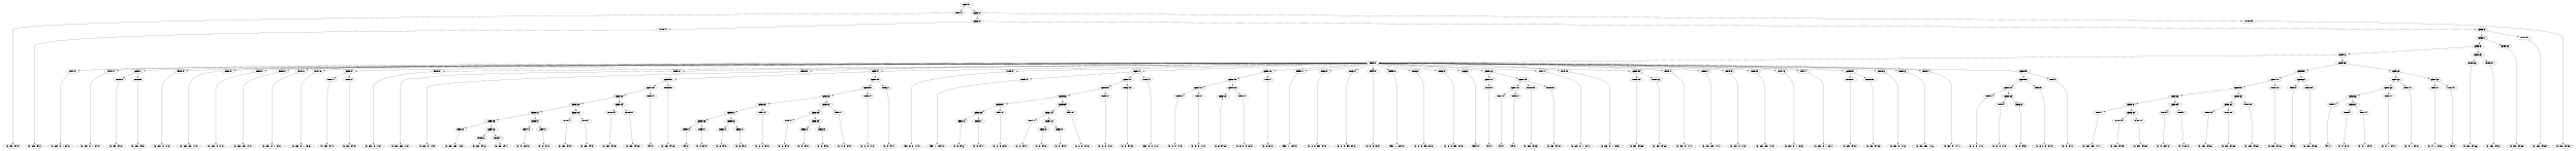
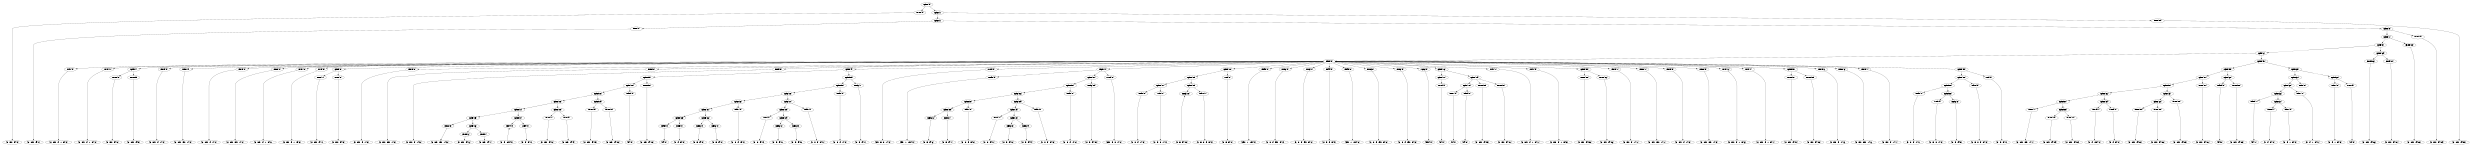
  digraph {
    fontname="DejaVu Sans Mono"
    node [fontname="DejaVu Sans Mono"]
    edge [fontname="DejaVu Sans Mono"]
    "L6083(0)"
    "L5483(0)"
    "L6083(1)"
    "L6083(2)"
    "L5483(30)"
    "L5483(1)"
    "L6083(3)"
    "L6083(4)"
    "L5483(29)"
    "L6083(5)"
    "L5483(28)"
    "L6083(6)"
    "L6083(69)"
    "L5883(0)"
    "L6083(52)"
    "L5483(26)"
    "L5483(27)"
    "L1707(0)"
    "L1707(1)"
    "L6083(7)"
    "L3875(0)"
    "L1822(0)"
    "L3875(1)"
    "L1822(1)"
    "L1707(2)"
    "L1707(3)"
    "L6083(8)"
    "L3875(2)"
    "L1822(2)"
    "L3875(3)"
    "L6083(9)"
    "L4410(0)"
    "L6083(30)"
    "L5654(0)"
    "L6083(42)"
    "L3393(1)"
    "L1186(0)"
    "L1186(1)"
    "L3799(0)"
    "L3393(2)"
    "L1186(2)"
    "L1186(3)"
    "L-686(0)"
    "L6083(46)"
    "L1707(4)"
    "L1707(5)"
    "L6083(50)"
    "L3875(4)"
    "L1822(4)"
    "L3875(5)"
    "L1822(5)"
    "L1707(6)"
    "L1707(7)"
    "L6083(51)"
    "L3875(6)"
    "L1822(6)"
    "L3875(7)"
    "L6083(53)"
    "L6083(63)"
    "L5483(2)"
    "L5483(3)"
    "L5483(4)"
    "L5483(5)"
    "L6083(10)"
    "L6083(20)"
    "L6083(31)"
    "L450(0)"
    "L3393(0)"
    "L6083(34)"
    "L4410(1)"
    "L6083(43)"
    "L450(1)"
    "L6083(47)"
    "L6083(49)"
    "L5483(15)"
    "L5483(16)"
    "L5483(17)"
    "L5483(18)"
    "L6083(54)"
    "L6083(62)"
    "L6083(64)"
    "L6083(68)"
    "L6083(11)"
    "L5483(12)"
    "L6083(21)"
    "L2506(4)"
    "L6083(32)"
    "L3972(0)"
    "L6083(35)"
    "L2506(10)"
    "L6083(44)"
    "L6083(45)"
    "L4740(0)"
    "L6083(48)"
    "L5483(13)"
    "L5483(14)"
    "L6083(55)"
    "L5483(24)"
    "L3980(3)"
    "L5483(25)"
    "L6083(65)"
    "L5027(2)"
    "L5027(3)"
    "L-724(0)"
    "L6083(12)"
    "L3980(0)"
    "L6083(22)"
    "L3592(0)"
    "L3592(1)"
    "L6083(33)"
    "L6083(36)"
    "L3592(2)"
    "L3592(3)"
    "L4102(1)"
    "L2506(11)"
    "L3972(1)"
    "L2337(0)"
    "L3980(2)"
    "L6083(56)"
    "L6083(60)"
    "L6083(66)"
    "L5027(1)"
    "L6083(13)"
    "L6083(19)"
    "L6083(23)"
    "L6083(27)"
    "L4102(0)"
    "L2506(5)"
    "L6083(37)"
    "L6083(39)"
    "L6083(57)"
    "L6083(59)"
    "L6083(61)"
    "L5483(23)"
    "L3980(4)"
    "L6083(67)"
    "L6083(14)"
    "L6083(18)"
    "L5483(10)"
    "L5483(11)"
    "L6083(24)"
    "L3904(0)"
    "L6083(28)"
    "L3904(1)"
    "L6083(38)"
    "L3904(2)"
    "L6083(40)"
    "L3904(3)"
    "L1822(7)"
    "L6083(58)"
    "L5179(1)"
    "L4839(1)"
    "L5483(21)"
    "L5483(22)"
    "L1815(1)"
    "L5027(0)"
    "L6083(15)"
    "L6083(17)"
    "L5483(8)"
    "L5483(9)"
    "L6083(25)"
    "L6083(26)"
    "L3880(0)"
    "L6083(29)"
    "L2506(6)"
    "L2506(7)"
    "L3880(1)"
    "L6083(41)"
    "L5483(19)"
    "L5483(20)"
    "L1822(3)"
    "L6083(16)"
    "L5179(0)"
    "L4839(0)"
    "L3980(1)"
    "L1815(0)"
    "L2506(0)"
    "L2506(1)"
    "L2506(2)"
    "L2506(3)"
    "L2506(8)"
    "L2506(9)"
    "L5483(6)"
    "L5483(7)"
    "[C  Dis  G](0)"
    "[C  Dis  G](1)"
    "[C  Dis  G  A  B](0)"
    "[C  Dis  G  A  B](1)"
    "[C  Dis  G](2)"
    "[C  Dis  G](3)"
    "[C  Dis  G  A](0)"
    "[C  Dis  Fis  A](0)"
    "[C  Dis  G  A](1)"
    "[C  Dis  Fis  A](1)"
    "[C  Dis  G  A  B](2)"
    "[C  Dis  G  A  B](3)"
    "[C  Dis  G](4)"
    "[C  Dis  G](5)"
    "[C  Dis  G  A](2)"
    "[C  Dis  Fis  A](2)"
    "[C  Dis  G  A](3)"
    "[C  Dis  Fis  A](3)"
    "[C  Dis  G](6)"
    "[C  Dis  G](7)"
    "[D  G  Ais](0)"
    "[F  G  B](0)"
    "[C  Dis  G](8)"
    "[C  Dis  G](9)"
    "[C  Dis  G](10)"
    "[C  Dis  G](11)"
    "[G](0)"
    "[C  Dis  G](12)"
    "[G](1)"
    "[D  G  B](0)"
    "[C  E  G](0)"
    "[C  E  G](1)"
    "[D  F  G  B](0)"
    "[D  F  G](0)"
    "[C  E  G](2)"
    "[C  E  G](3)"
    "[D  F  G  B](1)"
    "[D  F  G  A](0)"
    "[C  E  G](4)"
    "[Cis  E  F  A](0)"
    "[D  F  G  A](1)"
    "[D  E  F  A](0)"
    "[C  E  G](5)"
    "[D  E  F  G  B](0)"
    "[C  E  B](0)"
    "[Gis  A  Ais](0)"
    "[C  E  G](6)"
    "[C  E  G](7)"
    "[D  F  G  B](2)"
    "[D  F  G](1)"
    "[C  E  G](8)"
    "[C  E  G](9)"
    "[D  F  G  B](3)"
    "[D  F  G  A](2)"
    "[C  E  G](10)"
    "[Cis  E  F  A](1)"
    "[D  F  G  A](3)"
    "[D  E  F  A](1)"
    "[C  E  G](11)"
    "[D  E  F  G  B](1)"
    "[C  E  B](1)"
    "[Gis  A  Ais](1)"
    "[D  F  G  Gis  B](0)"
    "[D  F  G  Gis  B](1)"
    "[C  E  G  B](0)"
    "[Gis  A  Ais](2)"
    "[D  F  G  Gis  B](2)"
    "[D  F  G  Gis  B](3)"
    "[Gis](0)"
    "[F](0)"
    "[D](0)"
    "[G](2)"
    "[C  Dis  G](13)"
    "[C  Dis  G](14)"
    "[C  Dis  G  A  B](4)"
    "[C  Dis  G  A  B](5)"
    "[C  Dis  G](15)"
    "[C  Dis  G](16)"
    "[C  Dis  G  A](4)"
    "[C  Dis  Fis  A](4)"
    "[C  Dis  G  A](5)"
    "[C  Dis  Fis  A](5)"
    "[C  Dis  G  A  B](6)"
    "[C  Dis  G  A  B](7)"
    "[C  Dis  G](17)"
    "[C  Dis  G](18)"
    "[C  Dis  G  A](6)"
    "[C  Dis  Fis  A](6)"
    "[C  Dis  G  A](7)"
    "[C  Dis  Fis  A](7)"
    "[C  Dis  G](19)"
    "[C  Dis  G](20)"
    "[D  G  Ais](1)"
    "[F  G  B](1)"
    "[C  Dis  G](21)"
    "[C  Dis  G](22)"
    "[C  Dis  G](23)"
    "[C  Dis  G](24)"
    "[G](3)"
    "[C  Dis  G](25)"
    "[G](4)"
    "[D  G  B](1)"
    "[C  G  A  B](0)"
    "[C  G  A  B](1)"
-   "[C  G  A  B](2)"
    "[C  G  A  B](3)"
    "[C](0)"
    "[C  Dis  G](26)"
    "[C  Dis  G](27)"
    "[C  Dis  G](28)"
    "[C  Dis  G](29)"
    "[C  Dis  G](30)"
    subgraph sub_1 {
      rank=min
      "L6083(0)"
    }
    subgraph sub_2 {
      rank=same
      "L5483(0)"
      "L6083(1)"
    }
    subgraph sub_3 {
      rank=same
      "L6083(2)"
      "L5483(30)"
    }
    subgraph sub_4 {
      rank=same
      "L5483(1)"
      "L6083(3)"
    }
    subgraph sub_5 {
      rank=same
      "L6083(4)"
      "L5483(29)"
    }
    subgraph sub_6 {
      rank=same
      "L6083(5)"
      "L5483(28)"
    }
    subgraph sub_7 {
      rank=same
      "L6083(6)"
      "L6083(69)"
    }
    subgraph sub_8 {
      rank=same
      "L5883(0)"
      "L6083(52)"
      "L5483(26)"
      "L5483(27)"
    }
    subgraph sub_9 {
      rank=same
      "L1707(0)"
      "L1707(1)"
      "L6083(7)"
      "L3875(0)"
      "L1822(0)"
      "L3875(1)"
      "L1822(1)"
      "L1707(2)"
      "L1707(3)"
      "L6083(8)"
      "L3875(2)"
      "L1822(2)"
      "L3875(3)"
      "L6083(9)"
      "L4410(0)"
      "L6083(30)"
      "L5654(0)"
      "L6083(42)"
      "L3393(1)"
      "L1186(0)"
      "L1186(1)"
      "L3799(0)"
      "L3393(2)"
      "L1186(2)"
      "L1186(3)"
      "L-686(0)"
      "L6083(46)"
      "L1707(4)"
      "L1707(5)"
      "L6083(50)"
      "L3875(4)"
      "L1822(4)"
      "L3875(5)"
      "L1822(5)"
      "L1707(6)"
      "L1707(7)"
      "L6083(51)"
      "L3875(6)"
      "L1822(6)"
      "L3875(7)"
      "L6083(53)"
      "L6083(63)"
    }
    subgraph sub_10 {
      rank=same
      "L5483(2)"
      "L5483(3)"
      "L5483(4)"
      "L5483(5)"
      "L6083(10)"
      "L6083(20)"
      "L6083(31)"
      "L450(0)"
      "L3393(0)"
      "L6083(34)"
      "L4410(1)"
      "L6083(43)"
      "L450(1)"
      "L6083(47)"
      "L6083(49)"
      "L5483(15)"
      "L5483(16)"
      "L5483(17)"
      "L5483(18)"
      "L6083(54)"
      "L6083(62)"
      "L6083(64)"
      "L6083(68)"
    }
    subgraph sub_11 {
      rank=same
      "L6083(11)"
      "L5483(12)"
      "L6083(21)"
      "L2506(4)"
      "L6083(32)"
      "L3972(0)"
      "L6083(35)"
      "L2506(10)"
      "L6083(44)"
      "L6083(45)"
      "L4740(0)"
      "L6083(48)"
      "L5483(13)"
      "L5483(14)"
      "L6083(55)"
      "L5483(24)"
      "L3980(3)"
      "L5483(25)"
      "L6083(65)"
      "L5027(2)"
      "L5027(3)"
      "L-724(0)"
    }
    subgraph sub_12 {
      rank=same
      "L6083(12)"
      "L3980(0)"
      "L6083(22)"
      "L3592(0)"
      "L3592(1)"
      "L6083(33)"
      "L6083(36)"
      "L3592(2)"
      "L3592(3)"
      "L4102(1)"
      "L2506(11)"
      "L3972(1)"
      "L2337(0)"
      "L3980(2)"
      "L6083(56)"
      "L6083(60)"
      "L6083(66)"
      "L5027(1)"
    }
    subgraph sub_13 {
      rank=same
      "L6083(13)"
      "L6083(19)"
      "L6083(23)"
      "L6083(27)"
      "L4102(0)"
      "L2506(5)"
      "L6083(37)"
      "L6083(39)"
      "L6083(57)"
      "L6083(59)"
      "L6083(61)"
      "L5483(23)"
      "L3980(4)"
      "L6083(67)"
    }
    subgraph sub_14 {
      rank=same
      "L6083(14)"
      "L6083(18)"
      "L5483(10)"
      "L5483(11)"
      "L6083(24)"
      "L3904(0)"
      "L6083(28)"
      "L3904(1)"
      "L6083(38)"
      "L3904(2)"
      "L6083(40)"
      "L3904(3)"
      "L1822(7)"
      "L6083(58)"
      "L5179(1)"
      "L4839(1)"
      "L5483(21)"
      "L5483(22)"
      "L1815(1)"
      "L5027(0)"
    }
    subgraph sub_15 {
      rank=same
      "L6083(15)"
      "L6083(17)"
      "L5483(8)"
      "L5483(9)"
      "L6083(25)"
      "L6083(26)"
      "L3880(0)"
      "L6083(29)"
      "L2506(6)"
      "L2506(7)"
      "L3880(1)"
      "L6083(41)"
      "L5483(19)"
      "L5483(20)"
    }
    subgraph sub_16 {
      rank=same
      "L1822(3)"
      "L6083(16)"
      "L5179(0)"
      "L4839(0)"
      "L3980(1)"
      "L1815(0)"
      "L2506(0)"
      "L2506(1)"
      "L2506(2)"
      "L2506(3)"
      "L2506(8)"
      "L2506(9)"
    }
    subgraph sub_17 {
      rank=same
      "L5483(6)"
      "L5483(7)"
    }
    subgraph sub_18 {
      rank=max
      "[C  Dis  G](0)"
      "[C  Dis  G](1)"
      "[C  Dis  G  A  B](0)"
      "[C  Dis  G  A  B](1)"
      "[C  Dis  G](2)"
      "[C  Dis  G](3)"
      "[C  Dis  G  A](0)"
      "[C  Dis  Fis  A](0)"
      "[C  Dis  G  A](1)"
      "[C  Dis  Fis  A](1)"
      "[C  Dis  G  A  B](2)"
      "[C  Dis  G  A  B](3)"
      "[C  Dis  G](4)"
      "[C  Dis  G](5)"
      "[C  Dis  G  A](2)"
      "[C  Dis  Fis  A](2)"
      "[C  Dis  G  A](3)"
      "[C  Dis  Fis  A](3)"
      "[C  Dis  G](6)"
      "[C  Dis  G](7)"
      "[D  G  Ais](0)"
      "[F  G  B](0)"
      "[C  Dis  G](8)"
      "[C  Dis  G](9)"
      "[C  Dis  G](10)"
      "[C  Dis  G](11)"
      "[G](0)"
      "[C  Dis  G](12)"
      "[G](1)"
      "[D  G  B](0)"
      "[C  E  G](0)"
      "[C  E  G](1)"
      "[D  F  G  B](0)"
      "[D  F  G](0)"
      "[C  E  G](2)"
      "[C  E  G](3)"
      "[D  F  G  B](1)"
      "[D  F  G  A](0)"
      "[C  E  G](4)"
      "[Cis  E  F  A](0)"
      "[D  F  G  A](1)"
      "[D  E  F  A](0)"
      "[C  E  G](5)"
      "[D  E  F  G  B](0)"
      "[C  E  B](0)"
      "[Gis  A  Ais](0)"
      "[C  E  G](6)"
      "[C  E  G](7)"
      "[D  F  G  B](2)"
      "[D  F  G](1)"
      "[C  E  G](8)"
      "[C  E  G](9)"
      "[D  F  G  B](3)"
      "[D  F  G  A](2)"
      "[C  E  G](10)"
      "[Cis  E  F  A](1)"
      "[D  F  G  A](3)"
      "[D  E  F  A](1)"
      "[C  E  G](11)"
      "[D  E  F  G  B](1)"
      "[C  E  B](1)"
      "[Gis  A  Ais](1)"
      "[D  F  G  Gis  B](0)"
      "[D  F  G  Gis  B](1)"
      "[C  E  G  B](0)"
      "[Gis  A  Ais](2)"
      "[D  F  G  Gis  B](2)"
      "[D  F  G  Gis  B](3)"
      "[Gis](0)"
      "[F](0)"
      "[D](0)"
      "[G](2)"
      "[C  Dis  G](13)"
      "[C  Dis  G](14)"
      "[C  Dis  G  A  B](4)"
      "[C  Dis  G  A  B](5)"
      "[C  Dis  G](15)"
      "[C  Dis  G](16)"
      "[C  Dis  G  A](4)"
      "[C  Dis  Fis  A](4)"
      "[C  Dis  G  A](5)"
      "[C  Dis  Fis  A](5)"
      "[C  Dis  G  A  B](6)"
      "[C  Dis  G  A  B](7)"
      "[C  Dis  G](17)"
      "[C  Dis  G](18)"
      "[C  Dis  G  A](6)"
      "[C  Dis  Fis  A](6)"
      "[C  Dis  G  A](7)"
      "[C  Dis  Fis  A](7)"
      "[C  Dis  G](19)"
      "[C  Dis  G](20)"
      "[D  G  Ais](1)"
      "[F  G  B](1)"
      "[C  Dis  G](21)"
      "[C  Dis  G](22)"
      "[C  Dis  G](23)"
      "[C  Dis  G](24)"
      "[G](3)"
      "[C  Dis  G](25)"
      "[G](4)"
      "[D  G  B](1)"
      "[C  G  A  B](0)"
      "[C  G  A  B](1)"
-     "[C  G  A  B](2)"
      "[C  G  A  B](3)"
      "[C](0)"
      "[C  Dis  G](26)"
      "[C  Dis  G](27)"
      "[C  Dis  G](28)"
      "[C  Dis  G](29)"
      "[C  Dis  G](30)"
    }
    "L6083(0)" -> "L5483(0)"
    "L6083(0)" -> "L6083(1)"
    "L5483(0)" -> "[C  Dis  G](0)"
    "L6083(1)" -> "L6083(2)"
    "L6083(1)" -> "L5483(30)"
    "L6083(2)" -> "L5483(1)"
    "L6083(2)" -> "L6083(3)"
    "L5483(30)" -> "[C  Dis  G](30)"
    "L5483(1)" -> "[C  Dis  G](1)"
    "L6083(3)" -> "L6083(4)"
    "L6083(3)" -> "L5483(29)"
    "L6083(4)" -> "L6083(5)"
    "L6083(4)" -> "L5483(28)"
    "L5483(29)" -> "[C  Dis  G](29)"
    "L6083(5)" -> "L6083(6)"
    "L6083(5)" -> "L6083(69)"
    "L5483(28)" -> "[C  Dis  G](28)"
    "L6083(6)" -> "L5883(0)"
    "L6083(6)" -> "L6083(52)"
    "L6083(69)" -> "L5483(26)"
    "L6083(69)" -> "L5483(27)"
    "L5883(0)" -> "L1707(0)"
    "L5883(0)" -> "L1707(1)"
    "L5883(0)" -> "L6083(7)"
    "L5883(0)" -> "L3875(0)"
    "L5883(0)" -> "L1822(0)"
    "L5883(0)" -> "L3875(1)"
    "L5883(0)" -> "L1822(1)"
    "L5883(0)" -> "L1707(2)"
    "L5883(0)" -> "L1707(3)"
    "L5883(0)" -> "L6083(8)"
    "L5883(0)" -> "L3875(2)"
    "L5883(0)" -> "L1822(2)"
    "L5883(0)" -> "L3875(3)"
    "L5883(0)" -> "L6083(9)"
    "L5883(0)" -> "L4410(0)"
    "L5883(0)" -> "L5654(0)"
    "L5883(0)" -> "L6083(42)"
    "L5883(0)" -> "L3393(1)"
    "L5883(0)" -> "L1186(0)"
    "L5883(0)" -> "L1186(1)"
    "L5883(0)" -> "L3799(0)"
    "L5883(0)" -> "L3393(2)"
    "L5883(0)" -> "L1186(2)"
    "L5883(0)" -> "L1186(3)"
    "L5883(0)" -> "L-686(0)"
    "L5883(0)" -> "L6083(46)"
    "L5883(0)" -> "L1707(4)"
    "L5883(0)" -> "L1707(5)"
    "L5883(0)" -> "L6083(50)"
    "L5883(0)" -> "L3875(4)"
    "L5883(0)" -> "L1822(4)"
    "L5883(0)" -> "L3875(5)"
    "L5883(0)" -> "L1822(5)"
    "L5883(0)" -> "L1707(6)"
    "L5883(0)" -> "L1707(7)"
    "L5883(0)" -> "L6083(51)"
    "L5883(0)" -> "L3875(6)"
    "L5883(0)" -> "L1822(6)"
    "L5883(0)" -> "L3875(7)"
    "L6083(52)" -> "L6083(53)"
    "L6083(52)" -> "L6083(63)"
    "L5483(26)" -> "[C  Dis  G](26)"
    "L5483(27)" -> "[C  Dis  G](27)"
    "L1707(0)" -> "[C  Dis  G  A  B](0)"
    "L1707(1)" -> "[C  Dis  G  A  B](1)"
    "L6083(7)" -> "L5483(2)"
    "L6083(7)" -> "L5483(3)"
    "L3875(0)" -> "[C  Dis  G  A](0)"
    "L1822(0)" -> "[C  Dis  Fis  A](0)"
    "L3875(1)" -> "[C  Dis  G  A](1)"
    "L1822(1)" -> "[C  Dis  Fis  A](1)"
    "L1707(2)" -> "[C  Dis  G  A  B](2)"
    "L1707(3)" -> "[C  Dis  G  A  B](3)"
    "L6083(8)" -> "L5483(4)"
    "L6083(8)" -> "L5483(5)"
    "L3875(2)" -> "[C  Dis  G  A](2)"
    "L1822(2)" -> "[C  Dis  Fis  A](2)"
    "L3875(3)" -> "[C  Dis  G  A](3)"
    "L6083(9)" -> "L6083(10)"
    "L6083(9)" -> "L6083(20)"
    "L4410(0)" -> "[Cis  E  F  A](0)"
    "L6083(30)" -> "L5883(0)"
    "L6083(30)" -> "L6083(31)"
    "L6083(30)" -> "L450(0)"
    "L5654(0)" -> "L3393(0)"
    "L5654(0)" -> "L6083(34)"
    "L5654(0)" -> "L4410(1)"
    "L6083(42)" -> "L6083(43)"
    "L6083(42)" -> "L450(1)"
    "L3393(1)" -> "[Gis  A  Ais](1)"
    "L1186(0)" -> "[D  F  G  Gis  B](0)"
    "L1186(1)" -> "[D  F  G  Gis  B](1)"
    "L3799(0)" -> "[C  E  G  B](0)"
    "L3393(2)" -> "[Gis  A  Ais](2)"
    "L1186(2)" -> "[D  F  G  Gis  B](2)"
    "L1186(3)" -> "[D  F  G  Gis  B](3)"
    "L-686(0)" -> "[Gis](0)"
    "L6083(46)" -> "L6083(47)"
    "L6083(46)" -> "L6083(49)"
    "L1707(4)" -> "[C  Dis  G  A  B](4)"
    "L1707(5)" -> "[C  Dis  G  A  B](5)"
    "L6083(50)" -> "L5483(15)"
    "L6083(50)" -> "L5483(16)"
    "L3875(4)" -> "[C  Dis  G  A](4)"
    "L1822(4)" -> "[C  Dis  Fis  A](4)"
    "L3875(5)" -> "[C  Dis  G  A](5)"
    "L1822(5)" -> "[C  Dis  Fis  A](5)"
    "L1707(6)" -> "[C  Dis  G  A  B](6)"
    "L1707(7)" -> "[C  Dis  G  A  B](7)"
    "L6083(51)" -> "L5483(17)"
    "L6083(51)" -> "L5483(18)"
    "L3875(6)" -> "[C  Dis  G  A](6)"
    "L1822(6)" -> "[C  Dis  Fis  A](6)"
    "L3875(7)" -> "[C  Dis  G  A](7)"
    "L6083(53)" -> "L6083(54)"
    "L6083(53)" -> "L6083(62)"
    "L6083(63)" -> "L6083(64)"
    "L6083(63)" -> "L6083(68)"
    "L5483(2)" -> "[C  Dis  G](2)"
    "L5483(3)" -> "[C  Dis  G](3)"
    "L5483(4)" -> "[C  Dis  G](4)"
    "L5483(5)" -> "[C  Dis  G](5)"
    "L6083(10)" -> "L6083(11)"
    "L6083(10)" -> "L5483(12)"
    "L6083(20)" -> "L6083(21)"
    "L6083(20)" -> "L2506(4)"
    "L6083(31)" -> "L6083(32)"
    "L6083(31)" -> "L3972(0)"
    "L450(0)" -> "[C  E  B](0)"
    "L3393(0)" -> "[Gis  A  Ais](0)"
    "L6083(34)" -> "L6083(35)"
    "L6083(34)" -> "L2506(10)"
    "L4410(1)" -> "[Cis  E  F  A](1)"
    "L6083(43)" -> "L6083(44)"
    "L6083(43)" -> "L6083(45)"
    "L450(1)" -> "[C  E  B](1)"
    "L6083(47)" -> "L4740(0)"
    "L6083(49)" -> "L6083(48)"
    "L6083(49)" -> "L5483(13)"
    "L6083(49)" -> "L5483(14)"
    "L5483(15)" -> "[C  Dis  G](15)"
    "L5483(16)" -> "[C  Dis  G](16)"
    "L5483(17)" -> "[C  Dis  G](17)"
    "L5483(18)" -> "[C  Dis  G](18)"
    "L6083(54)" -> "L6083(55)"
    "L6083(54)" -> "L5483(24)"
    "L6083(62)" -> "L3980(3)"
    "L6083(62)" -> "L5483(25)"
    "L6083(64)" -> "L6083(65)"
    "L6083(64)" -> "L5027(2)"
    "L6083(68)" -> "L5027(3)"
    "L6083(68)" -> "L-724(0)"
    "L6083(11)" -> "L6083(12)"
    "L6083(11)" -> "L3980(0)"
    "L5483(12)" -> "[C  Dis  G](12)"
    "L6083(21)" -> "L6083(22)"
    "L6083(21)" -> "L3592(0)"
    "L2506(4)" -> "[C  E  G](4)"
    "L6083(32)" -> "L3592(1)"
    "L6083(32)" -> "L6083(33)"
    "L3972(0)" -> "[D  E  F  G  B](0)"
    "L6083(35)" -> "L6083(36)"
    "L6083(35)" -> "L3592(2)"
    "L2506(10)" -> "[C  E  G](10)"
    "L6083(44)" -> "L3592(3)"
    "L6083(44)" -> "L4102(1)"
    "L6083(45)" -> "L2506(11)"
    "L6083(45)" -> "L3972(1)"
    "L4740(0)" -> "[F](0)"
    "L6083(48)" -> "L2337(0)"
    "L6083(48)" -> "L3980(2)"
    "L5483(13)" -> "[C  Dis  G](13)"
    "L5483(14)" -> "[C  Dis  G](14)"
    "L6083(55)" -> "L6083(56)"
    "L6083(55)" -> "L6083(60)"
    "L5483(24)" -> "[C  Dis  G](24)"
    "L3980(3)" -> "[G](3)"
    "L5483(25)" -> "[C  Dis  G](25)"
    "L6083(65)" -> "L6083(66)"
    "L6083(65)" -> "L5027(1)"
-   "L5027(2)" -> "[C  G  A  B](2)"
    "L5027(3)" -> "[C  G  A  B](3)"
    "L-724(0)" -> "[C](0)"
    "L6083(12)" -> "L6083(13)"
    "L6083(12)" -> "L6083(19)"
    "L3980(0)" -> "[G](0)"
    "L6083(22)" -> "L6083(23)"
    "L6083(22)" -> "L6083(27)"
    "L3592(0)" -> "[D  F  G  A](0)"
    "L3592(1)" -> "[D  F  G  A](1)"
    "L6083(33)" -> "L4102(0)"
    "L6083(33)" -> "L2506(5)"
    "L6083(36)" -> "L6083(37)"
    "L6083(36)" -> "L6083(39)"
    "L3592(2)" -> "[D  F  G  A](2)"
    "L3592(3)" -> "[D  F  G  A](3)"
    "L4102(1)" -> "[D  E  F  A](1)"
    "L3972(1)" -> "[D  E  F  G  B](1)"
    "L2337(0)" -> "[D](0)"
    "L3980(2)" -> "[G](2)"
    "L6083(56)" -> "L6083(57)"
    "L6083(56)" -> "L6083(59)"
    "L6083(60)" -> "L6083(61)"
    "L6083(60)" -> "L5483(23)"
    "L6083(66)" -> "L3980(4)"
    "L6083(66)" -> "L6083(67)"
    "L5027(1)" -> "[C  G  A  B](1)"
    "L6083(13)" -> "L6083(14)"
    "L6083(13)" -> "L6083(18)"
    "L6083(19)" -> "L5483(10)"
    "L6083(19)" -> "L5483(11)"
    "L6083(23)" -> "L6083(24)"
    "L6083(23)" -> "L3904(0)"
    "L6083(27)" -> "L6083(28)"
    "L6083(27)" -> "L3904(1)"
    "L4102(0)" -> "[D  E  F  A](0)"
    "L2506(5)" -> "[C  E  G](5)"
    "L6083(37)" -> "L6083(38)"
    "L6083(37)" -> "L3904(2)"
    "L6083(39)" -> "L6083(40)"
    "L6083(39)" -> "L3904(3)"
    "L6083(57)" -> "L1822(7)"
    "L6083(57)" -> "L6083(58)"
    "L6083(59)" -> "L5179(1)"
    "L6083(59)" -> "L4839(1)"
    "L6083(61)" -> "L5483(21)"
    "L6083(61)" -> "L5483(22)"
    "L5483(23)" -> "[C  Dis  G](23)"
    "L3980(4)" -> "[G](4)"
    "L6083(67)" -> "L1815(1)"
    "L6083(67)" -> "L5027(0)"
    "L6083(14)" -> "L6083(15)"
    "L6083(14)" -> "L6083(17)"
    "L6083(18)" -> "L5483(8)"
    "L6083(18)" -> "L5483(9)"
    "L5483(10)" -> "[C  Dis  G](10)"
    "L5483(11)" -> "[C  Dis  G](11)"
    "L6083(24)" -> "L6083(25)"
    "L6083(24)" -> "L6083(26)"
    "L3904(0)" -> "[D  F  G  B](0)"
    "L6083(28)" -> "L3880(0)"
    "L6083(28)" -> "L6083(29)"
    "L3904(1)" -> "[D  F  G  B](1)"
    "L6083(38)" -> "L2506(6)"
    "L6083(38)" -> "L2506(7)"
    "L3904(2)" -> "[D  F  G  B](2)"
    "L6083(40)" -> "L3880(1)"
    "L6083(40)" -> "L6083(41)"
    "L3904(3)" -> "[D  F  G  B](3)"
    "L1822(7)" -> "[C  Dis  Fis  A](7)"
    "L6083(58)" -> "L5483(19)"
    "L6083(58)" -> "L5483(20)"
    "L5179(1)" -> "[D  G  Ais](1)"
    "L4839(1)" -> "[F  G  B](1)"
    "L5483(21)" -> "[C  Dis  G](21)"
    "L5483(22)" -> "[C  Dis  G](22)"
    "L1815(1)" -> "[D  G  B](1)"
    "L5027(0)" -> "[C  G  A  B](0)"
    "L6083(15)" -> "L1822(3)"
    "L6083(15)" -> "L6083(16)"
    "L6083(17)" -> "L5179(0)"
    "L6083(17)" -> "L4839(0)"
    "L5483(8)" -> "[C  Dis  G](8)"
    "L5483(9)" -> "[C  Dis  G](9)"
    "L6083(25)" -> "L3980(1)"
    "L6083(25)" -> "L1815(0)"
    "L6083(26)" -> "L2506(0)"
    "L6083(26)" -> "L2506(1)"
    "L3880(0)" -> "[D  F  G](0)"
    "L6083(29)" -> "L2506(2)"
    "L6083(29)" -> "L2506(3)"
    "L2506(6)" -> "[C  E  G](6)"
    "L2506(7)" -> "[C  E  G](7)"
    "L3880(1)" -> "[D  F  G](1)"
    "L6083(41)" -> "L2506(8)"
    "L6083(41)" -> "L2506(9)"
    "L5483(19)" -> "[C  Dis  G](19)"
    "L5483(20)" -> "[C  Dis  G](20)"
    "L1822(3)" -> "[C  Dis  Fis  A](3)"
    "L6083(16)" -> "L5483(6)"
    "L6083(16)" -> "L5483(7)"
-   "L5179(0)" -> "[D  G  Ais](0)"
+   "[D  G  Ais](0)" -> "L5179(0)"
    "L4839(0)" -> "[F  G  B](0)"
    "L3980(1)" -> "[G](1)"
    "L1815(0)" -> "[D  G  B](0)"
    "L2506(0)" -> "[C  E  G](0)"
    "L2506(1)" -> "[C  E  G](1)"
    "L2506(2)" -> "[C  E  G](2)"
    "L2506(3)" -> "[C  E  G](3)"
    "L2506(8)" -> "[C  E  G](8)"
    "L2506(9)" -> "[C  E  G](9)"
    "L5483(6)" -> "[C  Dis  G](6)"
    "L5483(7)" -> "[C  Dis  G](7)"
    "[C  E  G](11)" -> "L2506(11)"
  }
